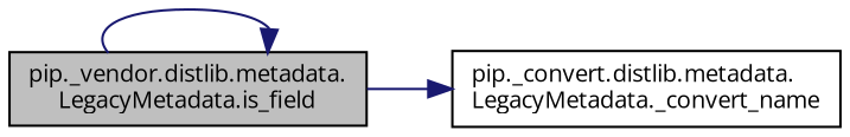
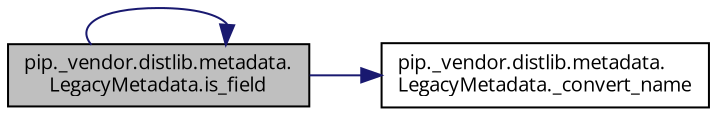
  digraph {
    rankdir=LR
    fontname="Open Sans"
    node [color=black fontname="Open Sans" fontsize=10 shape=record style=filled]
    edge [color=midnightblue fontname="Open Sans" fontsize=10 labelfontname=Helvetica labelfontsize=10 style=solid]
    n1 [fillcolor=grey75 fontcolor=black height=0.2 label="pip._vendor.distlib.metadata.\lLegacyMetadata.is_field" width=0.4]
-   n2 [fillcolor=white height=0.2 label="pip._convert.distlib.metadata.\lLegacyMetadata._convert_name" width=0.4]
+   n2 [fillcolor=white height=0.2 label="pip._vendor.distlib.metadata.\lLegacyMetadata._convert_name" width=0.4]
    n1 -> n1
    n1 -> n2
  }
